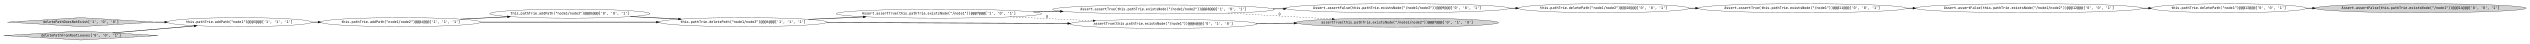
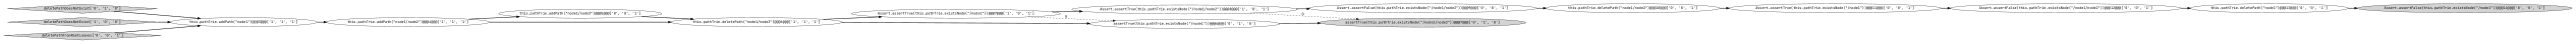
  digraph {
    rankdir=LR
    fontname="JetBrains Mono"
    node [fillcolor=white shape=ellipse style=filled fontname="JetBrains Mono"]
    edge [style=bold fontname="JetBrains Mono"]
    n1 [label="this.pathTrie.addPath(\"node1/node3\")@@@5@@@['0', '0', '1']"]
    n2 [label="this.pathTrie.deletePath(\"node1/node3\")@@@6@@@['1', '1', '1']"]
    n3 [label="this.pathTrie.deletePath(\"node1\")@@@13@@@['0', '0', '1']"]
    n4 [fillcolor=lightgray label="Assert.assertFalse(this.pathTrie.existsNode(\"/node1\"))@@@14@@@['0', '0', '1']"]
+   n5 [fillcolor=lightgray label="deletePathDoesNotExist['0', '1', '0']" shape=diamond]
    n6 [label="this.pathTrie.addPath(\"node1\")@@@3@@@['1', '1', '1']"]
    n7 [label="Assert.assertTrue(this.pathTrie.existsNode(\"/node1\"))@@@7@@@['1', '0', '1']"]
    n8 [label="assertTrue(this.pathTrie.existsNode(\"/node1\"))@@@6@@@['0', '1', '0']"]
    n9 [label="Assert.assertFalse(this.pathTrie.existsNode(\"/node1/node3\"))@@@9@@@['0', '0', '1']"]
    n10 [label="this.pathTrie.deletePath(\"node1/node2\")@@@10@@@['0', '0', '1']"]
    n11 [label="this.pathTrie.addPath(\"node1/node2\")@@@4@@@['1', '1', '1']"]
    n12 [label="Assert.assertTrue(this.pathTrie.existsNode(\"/node1/node2\"))@@@8@@@['1', '0', '1']"]
    n13 [fillcolor=lightgray label="assertTrue(this.pathTrie.existsNode(\"/node1/node2\"))@@@7@@@['0', '1', '0']"]
    n14 [label="Assert.assertTrue(this.pathTrie.existsNode(\"/node1\"))@@@11@@@['0', '0', '1']"]
    n15 [label="Assert.assertFalse(this.pathTrie.existsNode(\"/node1/node2\"))@@@12@@@['0', '0', '1']"]
    n16 [fillcolor=lightgray label="deletePathDoesNotExist['1', '0', '0']" shape=diamond]
    n17 [fillcolor=lightgray label="deletePathFromRootLeaves['0', '0', '1']" shape=diamond]
    n1 -> n2
    n2 -> n7
    n2 -> n8
    n3 -> n4
+   n5 -> n6
    n6 -> n11
    n7 -> n8 [label=0 style=dashed]
    n7 -> n12
    n8 -> n13
    n9 -> n10
    n10 -> n14
    n11 -> n1
    n11 -> n2
    n12 -> n9
    n12 -> n13 [label=0 style=dashed]
    n14 -> n15
    n15 -> n3
    n16 -> n6
    n17 -> n6
  }
